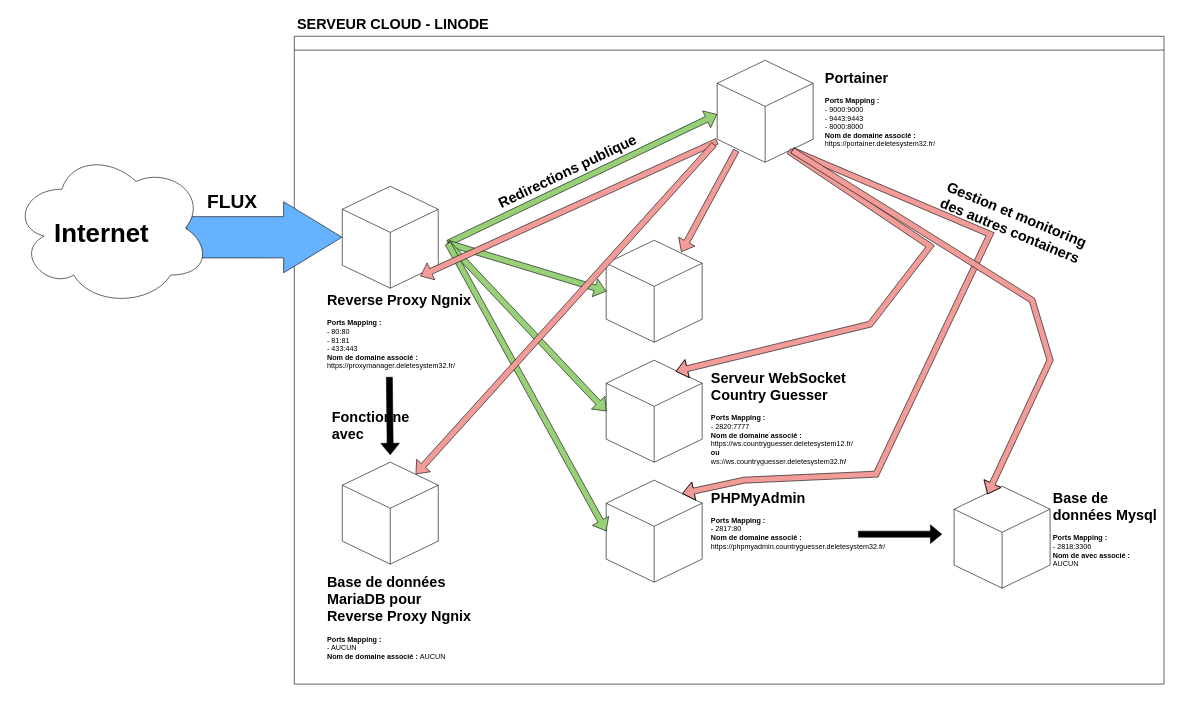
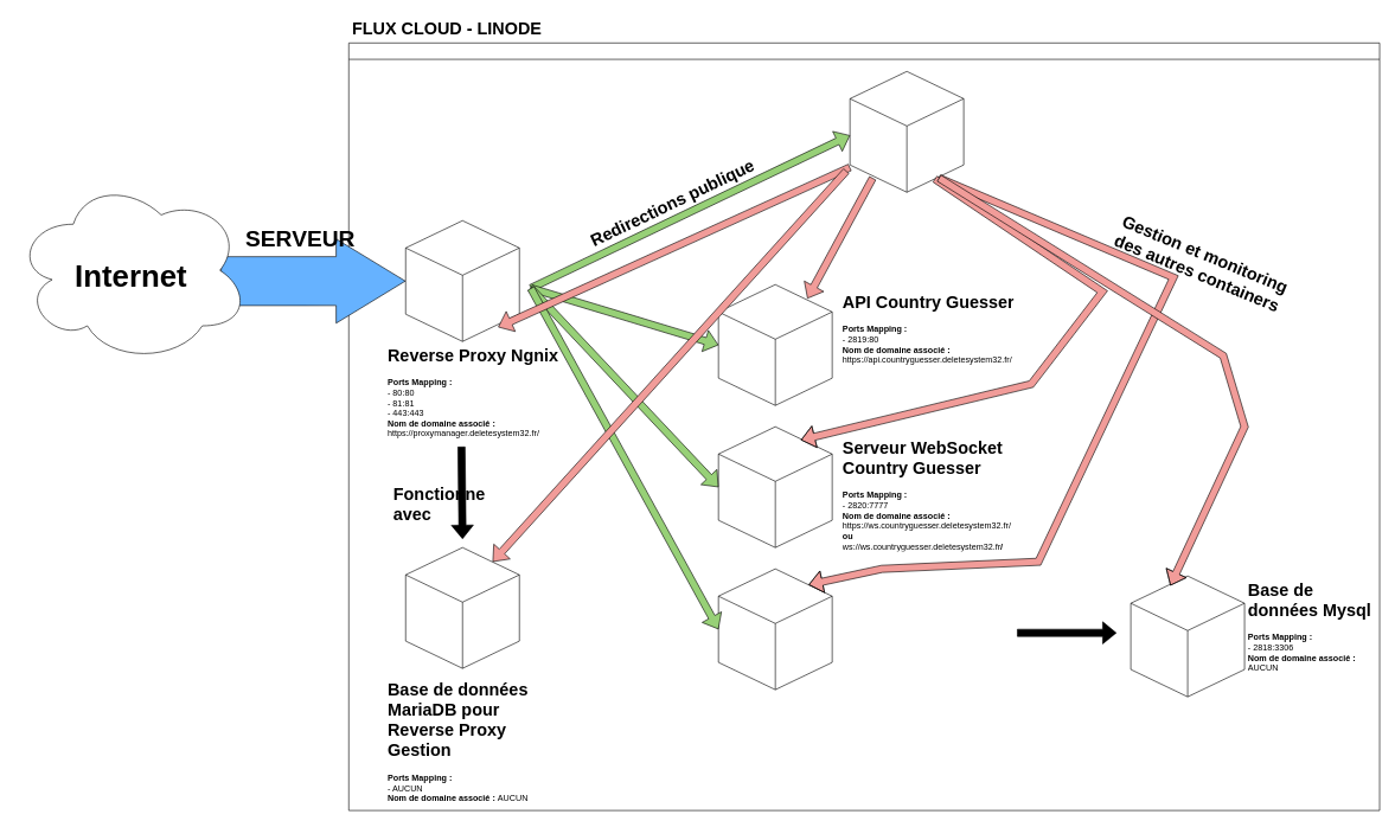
  <mxCell id="0" />
  <mxCell id="1" parent="0" />
  <mxCell id="2" value="" style="swimlane;whiteSpace=wrap;html=1;" vertex="1" parent="1"><mxGeometry x="490" y="60" width="1450" height="1080" as="geometry" /></mxCell>
  <mxCell id="3" value="" style="html=1;whiteSpace=wrap;shape=isoCube2;backgroundOutline=1;isoAngle=15;" vertex="1" parent="2"><mxGeometry x="80" y="250" width="160" height="170" as="geometry" /></mxCell>
  <mxCell id="4" value="" style="shape=image;verticalLabelPosition=bottom;labelBackgroundColor=default;verticalAlign=top;aspect=fixed;imageAspect=0;image=https://jolicode.com/media/original/2013/10/homepage-docker-logo.png;" vertex="1" parent="2"><mxGeometry x="84" y="325" width="72.5" height="60" as="geometry" /></mxCell>
  <mxCell id="5" value="" style="html=1;whiteSpace=wrap;shape=isoCube2;backgroundOutline=1;isoAngle=15;" vertex="1" parent="2"><mxGeometry x="520" y="340" width="160" height="170" as="geometry" /></mxCell>
  <mxCell id="6" value="" style="shape=image;verticalLabelPosition=bottom;labelBackgroundColor=default;verticalAlign=top;aspect=fixed;imageAspect=0;image=https://jolicode.com/media/original/2013/10/homepage-docker-logo.png;" vertex="1" parent="2"><mxGeometry x="524" y="415" width="72.5" height="60" as="geometry" /></mxCell>
  <mxCell id="7" value="" style="html=1;whiteSpace=wrap;shape=isoCube2;backgroundOutline=1;isoAngle=15;" vertex="1" parent="2"><mxGeometry x="520" y="540" width="160" height="170" as="geometry" /></mxCell>
  <mxCell id="8" value="" style="html=1;whiteSpace=wrap;shape=isoCube2;backgroundOutline=1;isoAngle=15;" vertex="1" parent="2"><mxGeometry x="520" y="740" width="160" height="170" as="geometry" /></mxCell>
  <mxCell id="9" value="" style="html=1;whiteSpace=wrap;shape=isoCube2;backgroundOutline=1;isoAngle=15;" vertex="1" parent="2"><mxGeometry x="1100" y="750" width="160" height="170" as="geometry" /></mxCell>
- <mxCell id="10" value="&lt;h1&gt;Reverse Proxy Ngnix&lt;/h1&gt;&lt;div&gt;&lt;b&gt;Ports Mapping :&lt;/b&gt;&lt;br&gt;- 80:80&lt;/div&gt;&lt;div&gt;- 81:81&lt;/div&gt;&lt;div&gt;- 433:443&lt;br&gt;&lt;b style=&quot;background-color: initial;&quot;&gt;Nom de domaine associé :&lt;/b&gt;&lt;span style=&quot;background-color: initial;&quot;&gt; https://proxymanager.deletesystem32.fr/&lt;/span&gt;&lt;br&gt;&lt;/div&gt;" style="text;html=1;strokeColor=none;fillColor=none;spacing=5;spacingTop=-20;whiteSpace=wrap;overflow=hidden;rounded=0;shadow=0;" vertex="1" parent="2"><mxGeometry x="50" y="420" width="256" height="160" as="geometry" /></mxCell>
+ <mxCell id="10" value="&lt;h1&gt;Reverse Proxy Ngnix&lt;/h1&gt;&lt;div&gt;&lt;b&gt;Ports Mapping :&lt;/b&gt;&lt;br&gt;- 80:80&lt;/div&gt;&lt;div&gt;- 81:81&lt;/div&gt;&lt;div&gt;- 443:443&lt;br&gt;&lt;b style=&quot;background-color: initial;&quot;&gt;Nom de domaine associé :&lt;/b&gt;&lt;span style=&quot;background-color: initial;&quot;&gt; https://proxymanager.deletesystem32.fr/&lt;/span&gt;&lt;br&gt;&lt;/div&gt;" style="text;html=1;strokeColor=none;fillColor=none;spacing=5;spacingTop=-20;whiteSpace=wrap;overflow=hidden;rounded=0;shadow=0;" vertex="1" parent="2"><mxGeometry x="50" y="420" width="256" height="160" as="geometry" /></mxCell>
+ <mxCell id="11" value="&lt;h1&gt;API Country Guesser&lt;/h1&gt;&lt;div&gt;&lt;b&gt;Ports Mapping :&lt;/b&gt;&lt;br&gt;- 2819:80&lt;/div&gt;&lt;div&gt;&lt;b style=&quot;background-color: initial;&quot;&gt;Nom de domaine associé :&lt;/b&gt;&lt;span style=&quot;background-color: initial;&quot;&gt;&amp;nbsp;&lt;/span&gt;&lt;br&gt;&lt;/div&gt;https://api.countryguesser.deletesystem32.fr/" style="text;html=1;strokeColor=none;fillColor=none;spacing=5;spacingTop=-20;whiteSpace=wrap;overflow=hidden;rounded=0;shadow=0;" vertex="1" parent="2"><mxGeometry x="690" y="345" width="256" height="160" as="geometry" /></mxCell>
  <mxCell id="12" value="" style="shape=image;verticalLabelPosition=bottom;labelBackgroundColor=default;verticalAlign=top;aspect=fixed;imageAspect=0;image=https://jolicode.com/media/original/2013/10/homepage-docker-logo.png;" vertex="1" parent="2"><mxGeometry x="524" y="615" width="72.5" height="60" as="geometry" /></mxCell>
- <mxCell id="13" value="&lt;h1&gt;Serveur WebSocket Country Guesser&lt;/h1&gt;&lt;div&gt;&lt;b&gt;Ports Mapping :&lt;/b&gt;&lt;br&gt;- 2820:7777&lt;/div&gt;&lt;div&gt;&lt;b style=&quot;background-color: initial;&quot;&gt;Nom de domaine associé :&lt;/b&gt;&lt;span style=&quot;background-color: initial;&quot;&gt;&amp;nbsp;&lt;/span&gt;&lt;br&gt;&lt;/div&gt;https://ws.countryguesser.deletesystem12.fr/&lt;br&gt;&lt;b&gt;ou&lt;/b&gt;&lt;br&gt;ws://ws.countryguesser.deletesystem32.fr&lt;b&gt;/&lt;/b&gt;" style="text;html=1;strokeColor=none;fillColor=none;spacing=5;spacingTop=-20;whiteSpace=wrap;overflow=hidden;rounded=0;shadow=0;" vertex="1" parent="2"><mxGeometry x="690" y="550" width="256" height="170" as="geometry" /></mxCell>
- <mxCell id="14" value="&lt;h1&gt;PHPMyAdmin&lt;/h1&gt;&lt;div&gt;&lt;b&gt;Ports Mapping :&lt;/b&gt;&lt;br&gt;- 2817:80&lt;/div&gt;&lt;div&gt;&lt;b style=&quot;background-color: initial;&quot;&gt;Nom de domaine associé :&lt;/b&gt;&lt;span style=&quot;background-color: initial;&quot;&gt;&amp;nbsp;&lt;/span&gt;&lt;br&gt;&lt;/div&gt;https://phpmyadmin.countryguesser.deletesystem32.fr/" style="text;html=1;strokeColor=none;fillColor=none;spacing=5;spacingTop=-20;whiteSpace=wrap;overflow=hidden;rounded=0;shadow=0;" vertex="1" parent="2"><mxGeometry x="690" y="750" width="310" height="170" as="geometry" /></mxCell>
+ <mxCell id="13" value="&lt;h1&gt;Serveur WebSocket Country Guesser&lt;/h1&gt;&lt;div&gt;&lt;b&gt;Ports Mapping :&lt;/b&gt;&lt;br&gt;- 2820:7777&lt;/div&gt;&lt;div&gt;&lt;b style=&quot;background-color: initial;&quot;&gt;Nom de domaine associé :&lt;/b&gt;&lt;span style=&quot;background-color: initial;&quot;&gt;&amp;nbsp;&lt;/span&gt;&lt;br&gt;&lt;/div&gt;https://ws.countryguesser.deletesystem32.fr/&lt;br&gt;&lt;b&gt;ou&lt;/b&gt;&lt;br&gt;ws://ws.countryguesser.deletesystem32.fr&lt;b&gt;/&lt;/b&gt;" style="text;html=1;strokeColor=none;fillColor=none;spacing=5;spacingTop=-20;whiteSpace=wrap;overflow=hidden;rounded=0;shadow=0;" vertex="1" parent="2"><mxGeometry x="690" y="550" width="256" height="170" as="geometry" /></mxCell>
  <mxCell id="15" value="" style="endArrow=classic;html=1;rounded=0;shape=flexArrow;fillColor=#000000;" edge="1" parent="2"><mxGeometry width="50" height="50" relative="1" as="geometry"><mxPoint x="940" y="830" as="sourcePoint" /><mxPoint x="1080" y="830" as="targetPoint" /></mxGeometry></mxCell>
  <mxCell id="16" value="" style="shape=image;verticalLabelPosition=bottom;labelBackgroundColor=default;verticalAlign=top;aspect=fixed;imageAspect=0;image=https://jolicode.com/media/original/2013/10/homepage-docker-logo.png;" vertex="1" parent="2"><mxGeometry x="524" y="816" width="72.5" height="60" as="geometry" /></mxCell>
  <mxCell id="17" value="" style="shape=image;verticalLabelPosition=bottom;labelBackgroundColor=default;verticalAlign=top;aspect=fixed;imageAspect=0;image=https://jolicode.com/media/original/2013/10/homepage-docker-logo.png;" vertex="1" parent="2"><mxGeometry x="1102" y="824" width="72.5" height="60" as="geometry" /></mxCell>
- <mxCell id="18" value="&lt;h1&gt;Base de données Mysql&lt;/h1&gt;&lt;div&gt;&lt;b&gt;Ports Mapping :&lt;/b&gt;&lt;br&gt;- 2818:3306&lt;/div&gt;&lt;div&gt;&lt;b style=&quot;background-color: initial;&quot;&gt;Nom de avec associé :&lt;/b&gt;&lt;span style=&quot;background-color: initial;&quot;&gt;&amp;nbsp;&lt;/span&gt;&lt;br&gt;&lt;/div&gt;AUCUN" style="text;html=1;strokeColor=none;fillColor=none;spacing=5;spacingTop=-20;whiteSpace=wrap;overflow=hidden;rounded=0;shadow=0;" vertex="1" parent="2"><mxGeometry x="1260" y="750" width="190" height="170" as="geometry" /></mxCell>
+ <mxCell id="18" value="&lt;h1&gt;Base de données Mysql&lt;/h1&gt;&lt;div&gt;&lt;b&gt;Ports Mapping :&lt;/b&gt;&lt;br&gt;- 2818:3306&lt;/div&gt;&lt;div&gt;&lt;b style=&quot;background-color: initial;&quot;&gt;Nom de domaine associé :&lt;/b&gt;&lt;span style=&quot;background-color: initial;&quot;&gt;&amp;nbsp;&lt;/span&gt;&lt;br&gt;&lt;/div&gt;AUCUN" style="text;html=1;strokeColor=none;fillColor=none;spacing=5;spacingTop=-20;whiteSpace=wrap;overflow=hidden;rounded=0;shadow=0;" vertex="1" parent="2"><mxGeometry x="1260" y="750" width="190" height="170" as="geometry" /></mxCell>
  <mxCell id="19" value="" style="html=1;whiteSpace=wrap;shape=isoCube2;backgroundOutline=1;isoAngle=15;" vertex="1" parent="2"><mxGeometry x="80" y="710" width="160" height="170" as="geometry" /></mxCell>
  <mxCell id="20" value="" style="shape=image;verticalLabelPosition=bottom;labelBackgroundColor=default;verticalAlign=top;aspect=fixed;imageAspect=0;image=https://jolicode.com/media/original/2013/10/homepage-docker-logo.png;" vertex="1" parent="2"><mxGeometry x="80" y="780" width="72.5" height="60" as="geometry" /></mxCell>
  <mxCell id="21" value="" style="endArrow=classic;html=1;rounded=0;shape=flexArrow;fillColor=#000000;" edge="1" parent="2"><mxGeometry width="50" height="50" relative="1" as="geometry"><mxPoint x="158.5" y="568" as="sourcePoint" /><mxPoint x="160" y="698" as="targetPoint" /></mxGeometry></mxCell>
- <mxCell id="22" value="&lt;h1&gt;Base de données MariaDB pour Reverse Proxy Ngnix&lt;/h1&gt;&lt;div&gt;&lt;b&gt;Ports Mapping :&lt;/b&gt;&lt;br&gt;- AUCUN&lt;/div&gt;&lt;div&gt;&lt;b style=&quot;background-color: initial;&quot;&gt;Nom de domaine associé :&lt;/b&gt;&lt;span style=&quot;background-color: initial;&quot;&gt;&amp;nbsp;AUCUN&lt;/span&gt;&lt;br&gt;&lt;/div&gt;" style="text;html=1;strokeColor=none;fillColor=none;spacing=5;spacingTop=-20;whiteSpace=wrap;overflow=hidden;rounded=0;shadow=0;" vertex="1" parent="2"><mxGeometry x="50" y="890" width="256" height="210" as="geometry" /></mxCell>
+ <mxCell id="22" value="&lt;h1&gt;Base de données MariaDB pour Reverse Proxy Gestion&lt;/h1&gt;&lt;div&gt;&lt;b&gt;Ports Mapping :&lt;/b&gt;&lt;br&gt;- AUCUN&lt;/div&gt;&lt;div&gt;&lt;b style=&quot;background-color: initial;&quot;&gt;Nom de domaine associé :&lt;/b&gt;&lt;span style=&quot;background-color: initial;&quot;&gt;&amp;nbsp;AUCUN&lt;/span&gt;&lt;br&gt;&lt;/div&gt;" style="text;html=1;strokeColor=none;fillColor=none;spacing=5;spacingTop=-20;whiteSpace=wrap;overflow=hidden;rounded=0;shadow=0;" vertex="1" parent="2"><mxGeometry x="50" y="890" width="256" height="210" as="geometry" /></mxCell>
  <mxCell id="23" value="" style="html=1;whiteSpace=wrap;shape=isoCube2;backgroundOutline=1;isoAngle=15;" vertex="1" parent="2"><mxGeometry x="705" y="40" width="160" height="170" as="geometry" /></mxCell>
  <mxCell id="24" value="" style="shape=image;verticalLabelPosition=bottom;labelBackgroundColor=default;verticalAlign=top;aspect=fixed;imageAspect=0;image=https://jolicode.com/media/original/2013/10/homepage-docker-logo.png;" vertex="1" parent="2"><mxGeometry x="705" y="115" width="72.5" height="60" as="geometry" /></mxCell>
- <mxCell id="25" value="&lt;h1&gt;Portainer&lt;/h1&gt;&lt;div&gt;&lt;b&gt;Ports Mapping :&lt;/b&gt;&lt;br&gt;- 9000:9000&lt;br&gt;- 9443:9443&lt;br&gt;- 8000:8000&lt;/div&gt;&lt;div&gt;&lt;b style=&quot;background-color: initial;&quot;&gt;Nom de domaine associé :&lt;/b&gt;&lt;span style=&quot;background-color: initial;&quot;&gt;&amp;nbsp;&lt;/span&gt;&lt;br&gt;&lt;/div&gt;https://portainer.deletesystem32.fr/" style="text;html=1;strokeColor=none;fillColor=none;spacing=5;spacingTop=-20;whiteSpace=wrap;overflow=hidden;rounded=0;shadow=0;" vertex="1" parent="2"><mxGeometry x="880" y="50" width="256" height="160" as="geometry" /></mxCell>
  <mxCell id="26" value="" style="shape=flexArrow;endArrow=classic;html=1;rounded=0;fillColor=#97D077;entryX=0;entryY=0.25;entryDx=0;entryDy=0;" edge="1" parent="2" target="24"><mxGeometry width="50" height="50" relative="1" as="geometry"><mxPoint x="256" y="345" as="sourcePoint" /><mxPoint x="680" y="170" as="targetPoint" /></mxGeometry></mxCell>
  <mxCell id="27" value="" style="shape=flexArrow;endArrow=classic;html=1;rounded=0;fillColor=#97D077;entryX=0;entryY=0.5;entryDx=0;entryDy=0;entryPerimeter=0;" edge="1" parent="2" target="5"><mxGeometry width="50" height="50" relative="1" as="geometry"><mxPoint x="256" y="345" as="sourcePoint" /><mxPoint x="306" y="295" as="targetPoint" /></mxGeometry></mxCell>
  <mxCell id="28" value="" style="shape=flexArrow;endArrow=classic;html=1;rounded=0;fillColor=#97D077;entryX=0;entryY=0.5;entryDx=0;entryDy=0;entryPerimeter=0;" edge="1" parent="2" target="7"><mxGeometry width="50" height="50" relative="1" as="geometry"><mxPoint x="256" y="345" as="sourcePoint" /><mxPoint x="306" y="295" as="targetPoint" /></mxGeometry></mxCell>
  <mxCell id="29" value="" style="shape=flexArrow;endArrow=classic;html=1;rounded=0;fillColor=#97D077;entryX=0;entryY=0.5;entryDx=0;entryDy=0;entryPerimeter=0;" edge="1" parent="2" target="8"><mxGeometry width="50" height="50" relative="1" as="geometry"><mxPoint x="256" y="345" as="sourcePoint" /><mxPoint x="306" y="295" as="targetPoint" /></mxGeometry></mxCell>
  <mxCell id="30" value="&lt;h1&gt;Redirections publique&lt;/h1&gt;" style="text;html=1;strokeColor=none;fillColor=none;spacing=5;spacingTop=-20;whiteSpace=wrap;overflow=hidden;rounded=0;shadow=0;rotation=-25.6;" vertex="1" parent="2"><mxGeometry x="320" y="190" width="334" height="35" as="geometry" /></mxCell>
  <mxCell id="31" value="" style="shape=flexArrow;endArrow=classic;html=1;rounded=0;fillColor=#F19C99;entryX=0.782;entryY=0.115;entryDx=0;entryDy=0;entryPerimeter=0;" edge="1" parent="2" target="5"><mxGeometry width="50" height="50" relative="1" as="geometry"><mxPoint x="737" y="190" as="sourcePoint" /><mxPoint x="787" y="140" as="targetPoint" /></mxGeometry></mxCell>
  <mxCell id="32" value="" style="curved=1;endArrow=classic;html=1;rounded=0;fillColor=#F19C99;shape=flexArrow;entryX=0.725;entryY=0.11;entryDx=0;entryDy=0;entryPerimeter=0;exitX=0.745;exitY=0.89;exitDx=0;exitDy=0;exitPerimeter=0;" edge="1" parent="2" source="23" target="7"><mxGeometry width="50" height="50" relative="1" as="geometry"><mxPoint x="740" y="190" as="sourcePoint" /><mxPoint x="730" y="530" as="targetPoint" /><Array as="points"><mxPoint x="1060" y="350" /><mxPoint x="960" y="480" /></Array></mxGeometry></mxCell>
  <mxCell id="33" value="" style="shape=flexArrow;endArrow=classic;html=1;rounded=0;fillColor=#F19C99;exitX=0;exitY=1;exitDx=0;exitDy=0;entryX=0.813;entryY=0.882;entryDx=0;entryDy=0;entryPerimeter=0;" edge="1" parent="2" source="24" target="3"><mxGeometry width="50" height="50" relative="1" as="geometry"><mxPoint x="630" y="232.5" as="sourcePoint" /><mxPoint x="550" y="310" as="targetPoint" /></mxGeometry></mxCell>
  <mxCell id="34" value="&lt;h1&gt;Gestion et monitoring des autres containers&lt;/h1&gt;" style="text;html=1;strokeColor=none;fillColor=none;spacing=5;spacingTop=-20;whiteSpace=wrap;overflow=hidden;rounded=0;shadow=0;rotation=22.4;" vertex="1" parent="2"><mxGeometry x="1070" y="280" width="275.5" height="65" as="geometry" /></mxCell>
  <mxCell id="35" value="&lt;h1&gt;Fonctionne avec&lt;/h1&gt;" style="text;html=1;strokeColor=none;fillColor=none;spacing=5;spacingTop=-20;whiteSpace=wrap;overflow=hidden;rounded=0;shadow=0;" vertex="1" parent="2"><mxGeometry x="57.5" y="615" width="140" height="60" as="geometry" /></mxCell>
  <mxCell id="36" value="" style="curved=1;endArrow=classic;html=1;rounded=0;fillColor=#F19C99;shape=flexArrow;entryX=0.793;entryY=0.131;entryDx=0;entryDy=0;entryPerimeter=0;" edge="1" parent="1" target="8"><mxGeometry width="50" height="50" relative="1" as="geometry"><mxPoint x="1320" y="250" as="sourcePoint" /><mxPoint x="1220" y="590" as="targetPoint" /><Array as="points"><mxPoint x="1650" y="390" /><mxPoint x="1460" y="790" /><mxPoint x="1240" y="800" /></Array></mxGeometry></mxCell>
  <mxCell id="37" value="" style="curved=1;endArrow=classic;html=1;rounded=0;fillColor=#F19C99;shape=flexArrow;entryX=0.348;entryY=0.079;entryDx=0;entryDy=0;entryPerimeter=0;" edge="1" parent="1" target="9"><mxGeometry width="50" height="50" relative="1" as="geometry"><mxPoint x="1320" y="250" as="sourcePoint" /><mxPoint x="1030" y="630" as="targetPoint" /><Array as="points"><mxPoint x="1720" y="500" /><mxPoint x="1750" y="600" /></Array></mxGeometry></mxCell>
  <mxCell id="38" value="" style="shape=flexArrow;endArrow=classic;html=1;rounded=0;fillColor=#F19C99;entryX=0.765;entryY=0.118;entryDx=0;entryDy=0;entryPerimeter=0;" edge="1" parent="1" target="19"><mxGeometry width="50" height="50" relative="1" as="geometry"><mxPoint x="1190" y="240" as="sourcePoint" /><mxPoint x="1020" y="390" as="targetPoint" /></mxGeometry></mxCell>
- <mxCell id="39" value="&lt;h1&gt;SERVEUR CLOUD - LINODE&lt;/h1&gt;" style="text;html=1;strokeColor=none;fillColor=none;spacing=5;spacingTop=-20;whiteSpace=wrap;overflow=hidden;rounded=0;shadow=0;" vertex="1" parent="1"><mxGeometry x="490" y="20" width="350" height="40" as="geometry" /></mxCell>
+ <mxCell id="39" value="&lt;h1&gt;FLUX CLOUD - LINODE&lt;/h1&gt;" style="text;html=1;strokeColor=none;fillColor=none;spacing=5;spacingTop=-20;whiteSpace=wrap;overflow=hidden;rounded=0;shadow=0;" vertex="1" parent="1"><mxGeometry x="490" y="20" width="350" height="40" as="geometry" /></mxCell>
  <mxCell id="40" value="" style="shape=flexArrow;endArrow=classic;html=1;rounded=0;fillColor=#66B2FF;endWidth=48.75;endSize=32.087;width=68.75;entryX=0;entryY=0.5;entryDx=0;entryDy=0;entryPerimeter=0;exitX=0.879;exitY=0.558;exitDx=0;exitDy=0;exitPerimeter=0;" edge="1" parent="1" source="42" target="3"><mxGeometry width="50" height="50" relative="1" as="geometry"><mxPoint x="130" y="395" as="sourcePoint" /><mxPoint x="410" y="390" as="targetPoint" /></mxGeometry></mxCell>
- <mxCell id="41" value="&lt;h1&gt;&lt;font style=&quot;font-size: 32px;&quot;&gt;FLUX&lt;/font&gt;&lt;/h1&gt;" style="text;html=1;strokeColor=none;fillColor=none;spacing=5;spacingTop=-20;whiteSpace=wrap;overflow=hidden;rounded=0;shadow=0;" vertex="1" parent="1"><mxGeometry x="340" y="310" width="190" height="40" as="geometry" /></mxCell>
+ <mxCell id="41" value="&lt;h1&gt;&lt;font style=&quot;font-size: 32px;&quot;&gt;SERVEUR&lt;/font&gt;&lt;/h1&gt;" style="text;html=1;strokeColor=none;fillColor=none;spacing=5;spacingTop=-20;whiteSpace=wrap;overflow=hidden;rounded=0;shadow=0;" vertex="1" parent="1"><mxGeometry x="340" y="310" width="190" height="40" as="geometry" /></mxCell>
  <mxCell id="42" value="" style="ellipse;shape=cloud;whiteSpace=wrap;html=1;shadow=0;fontSize=32;" vertex="1" parent="1"><mxGeometry x="20" y="250" width="330" height="260" as="geometry" /></mxCell>
- <mxCell id="43" value="&lt;h1 style=&quot;&quot;&gt;&lt;span style=&quot;font-size: 43px;&quot;&gt;Internet&lt;/span&gt;&lt;/h1&gt;" style="text;html=1;strokeColor=none;fillColor=none;spacing=5;spacingTop=-20;whiteSpace=wrap;overflow=hidden;rounded=0;shadow=0;fontSize=32;" vertex="1" parent="1"><mxGeometry x="85" y="310" width="190" height="120" as="geometry" /></mxCell>
+ <mxCell id="43" value="&lt;h1 style=&quot;&quot;&gt;&lt;span style=&quot;font-size: 43px;&quot;&gt;Internet&lt;/span&gt;&lt;/h1&gt;" style="text;html=1;strokeColor=none;fillColor=none;spacing=5;spacingTop=-20;whiteSpace=wrap;overflow=hidden;rounded=0;shadow=0;fontSize=32;" vertex="1" parent="1"><mxGeometry x="100" y="310" width="190" height="120" as="geometry" /></mxCell>
